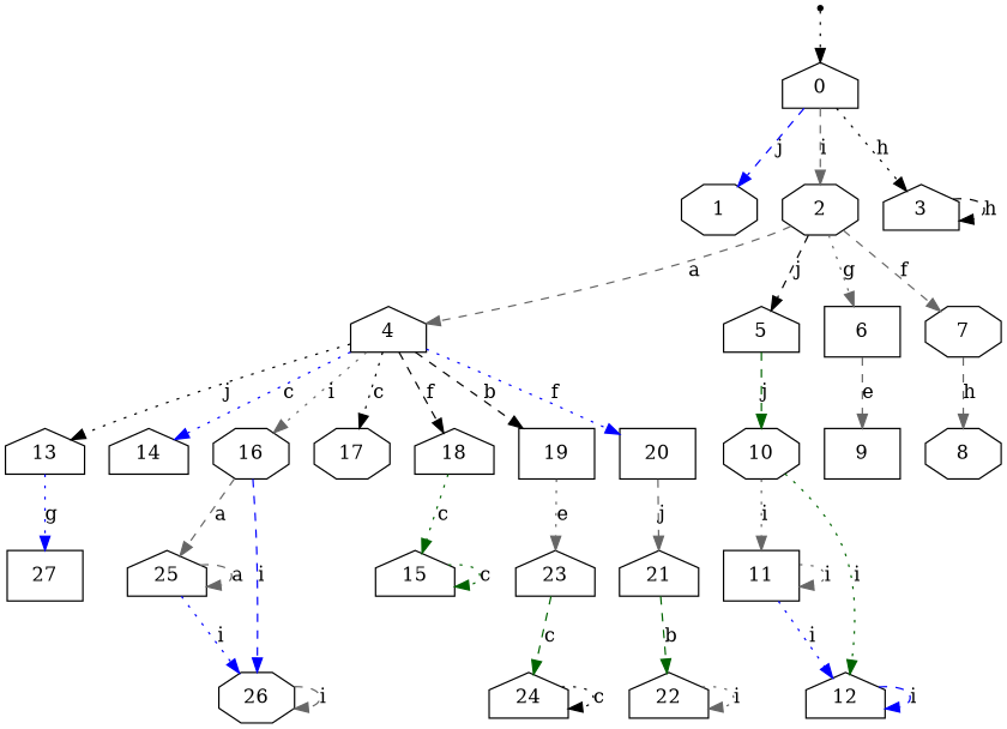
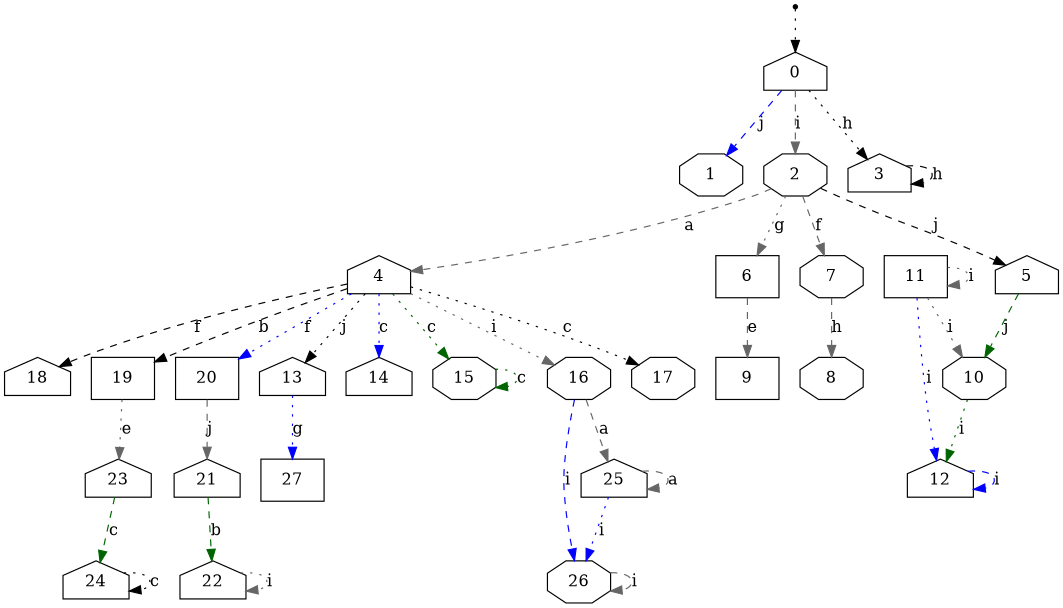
  digraph {
    rankdir=TB
    node [shape=house]
    edge [color=gray40 style=dotted]
    dummy0 [shape=point]
    0
    1 [shape=octagon]
    2 [shape=octagon]
    3
    4
    5
    6 [shape=box]
    7 [shape=octagon]
    13
    14
-   15
+   15 [shape=octagon]
    16 [shape=octagon]
    17 [shape=octagon]
    18
    19 [shape=box]
    20 [shape=box]
    10 [shape=octagon]
    9 [shape=box]
    8 [shape=octagon]
    27 [shape=box]
    25
    26 [shape=octagon]
    23
    21
    11 [shape=box]
    12
    24
    22
    dummy0 -> 0 [color=black]
    0 -> 1 [color=blue label=j style=dashed]
    0 -> 2 [label=i style=dashed]
    0 -> 3 [color=black label=h]
    2 -> 4 [label=a style=dashed]
    2 -> 5 [color=black label=j style=dashed]
    2 -> 6 [label=g]
    2 -> 7 [label=f style=dashed]
    3 -> 3 [color=black label=h style=dashed]
    4 -> 13 [color=black label=j]
    4 -> 14 [color=blue label=c]
-   18 -> 15 [color=darkgreen label=c]
+   4 -> 15 [color=darkgreen label=c]
    4 -> 16 [label=i]
    4 -> 17 [color=black label=c]
    4 -> 18 [color=black label=f style=dashed]
    4 -> 19 [color=black label=b style=dashed]
    4 -> 20 [color=blue label=f]
    5 -> 10 [color=darkgreen label=j style=dashed]
    6 -> 9 [label=e style=dashed]
    7 -> 8 [label=h style=dashed]
    13 -> 27 [color=blue label=g]
    15 -> 15 [color=darkgreen label=c]
    16 -> 25 [label=a style=dashed]
    16 -> 26 [color=blue label=i style=dashed]
    19 -> 23 [label=e]
    20 -> 21 [label=j style=dashed]
-   10 -> 11 [label=i]
+   11 -> 10 [label=i]
    10 -> 12 [color=darkgreen label=i]
    25 -> 25 [label=a style=dashed]
    25 -> 26 [color=blue label=i]
    26 -> 26 [label=i style=dashed]
    23 -> 24 [color=darkgreen label=c style=dashed]
    21 -> 22 [color=darkgreen label=b style=dashed]
    11 -> 11 [label=i]
    11 -> 12 [color=blue label=i]
    12 -> 12 [color=blue label=i style=dashed]
    24 -> 24 [color=black label=c]
    22 -> 22 [label=i]
  }
